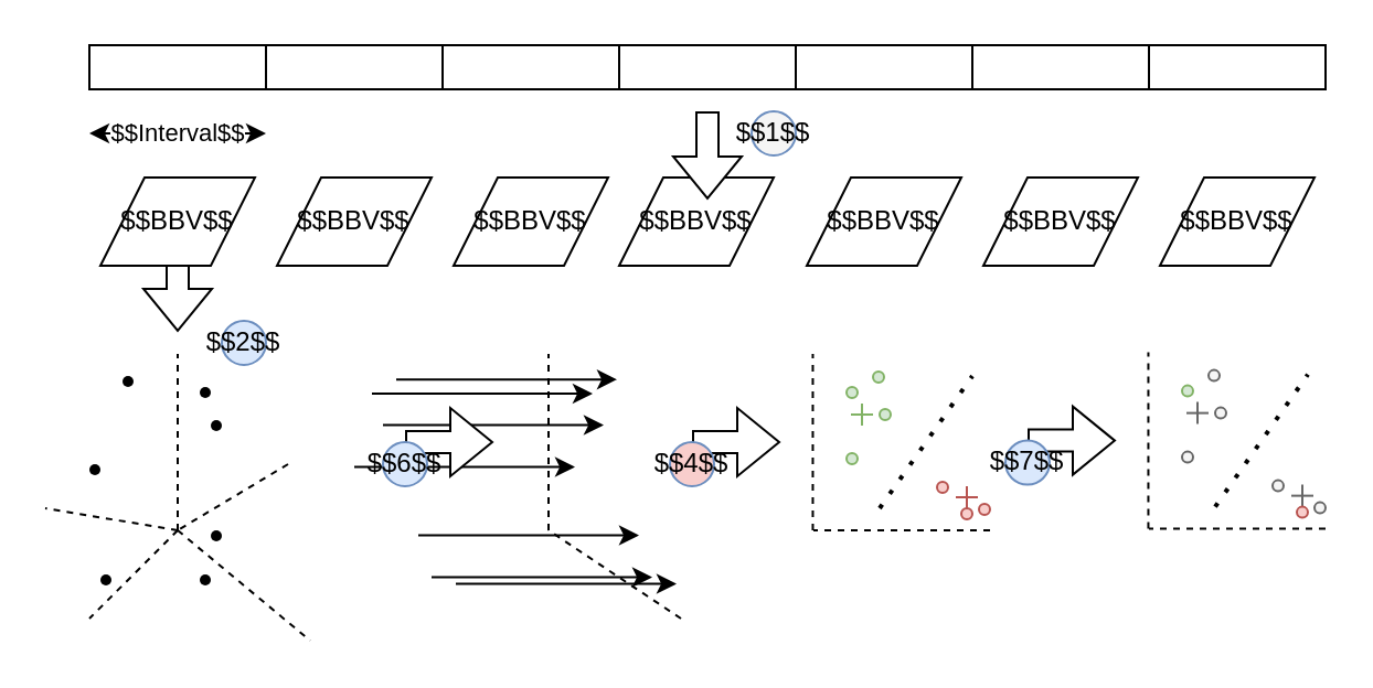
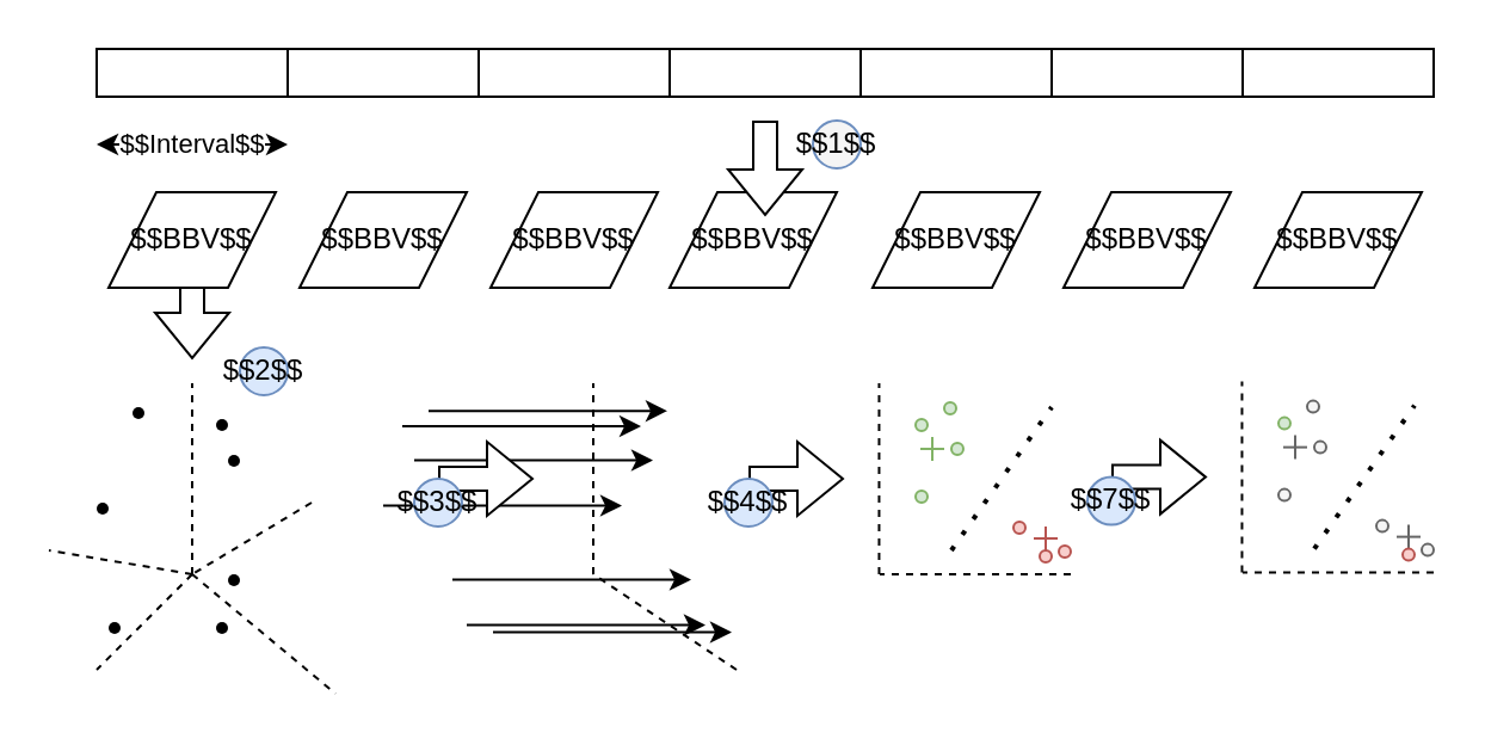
  <mxCell id="0" />
  <mxCell id="1" parent="0" />
  <mxCell id="2" value="" style="endArrow=none;html=1;rounded=0;fillColor=#f5f5f5;strokeColor=#666666;" edge="1" parent="1"><mxGeometry width="50" height="50" relative="1" as="geometry"><mxPoint x="589.5" y="229.31" as="sourcePoint" /><mxPoint x="589.5" y="219.31" as="targetPoint" /></mxGeometry></mxCell>
  <mxCell id="3" value="" style="shape=flexArrow;endArrow=classic;html=1;rounded=0;fillColor=default;" edge="1" parent="1"><mxGeometry width="50" height="50" relative="1" as="geometry"><mxPoint x="80" y="110" as="sourcePoint" /><mxPoint x="80" y="150" as="targetPoint" /></mxGeometry></mxCell>
  <mxCell id="4" value="$$2$$" style="ellipse;whiteSpace=wrap;html=1;aspect=fixed;fillColor=#dae8fc;strokeColor=#6c8ebf;" vertex="1" parent="1"><mxGeometry x="100" y="145" width="20" height="20" as="geometry" /></mxCell>
  <mxCell id="5" value="" style="rounded=0;whiteSpace=wrap;html=1;" vertex="1" parent="1"><mxGeometry x="40" y="20" width="80" height="20" as="geometry" /></mxCell>
  <mxCell id="6" value="" style="rounded=0;whiteSpace=wrap;html=1;" vertex="1" parent="1"><mxGeometry x="120" y="20" width="80" height="20" as="geometry" /></mxCell>
  <mxCell id="7" value="" style="rounded=0;whiteSpace=wrap;html=1;" vertex="1" parent="1"><mxGeometry x="200" y="20" width="80" height="20" as="geometry" /></mxCell>
  <mxCell id="8" value="" style="rounded=0;whiteSpace=wrap;html=1;" vertex="1" parent="1"><mxGeometry x="280" y="20" width="80" height="20" as="geometry" /></mxCell>
  <mxCell id="9" value="" style="rounded=0;whiteSpace=wrap;html=1;" vertex="1" parent="1"><mxGeometry x="360" y="20" width="80" height="20" as="geometry" /></mxCell>
  <mxCell id="10" value="" style="rounded=0;whiteSpace=wrap;html=1;" vertex="1" parent="1"><mxGeometry x="440" y="20" width="80" height="20" as="geometry" /></mxCell>
  <mxCell id="11" value="" style="rounded=0;whiteSpace=wrap;html=1;" vertex="1" parent="1"><mxGeometry x="520" y="20" width="80" height="20" as="geometry" /></mxCell>
  <mxCell id="12" value="$$Interval$$" style="endArrow=classic;startArrow=classic;html=1;rounded=0;" edge="1" parent="1"><mxGeometry width="50" height="50" relative="1" as="geometry"><mxPoint x="40" y="60" as="sourcePoint" /><mxPoint x="120" y="60" as="targetPoint" /></mxGeometry></mxCell>
  <mxCell id="13" value="$$BBV$$" style="shape=parallelogram;perimeter=parallelogramPerimeter;whiteSpace=wrap;html=1;fixedSize=1;" vertex="1" parent="1"><mxGeometry x="45" y="80" width="70" height="40" as="geometry" /></mxCell>
  <mxCell id="14" value="$$BBV$$" style="shape=parallelogram;perimeter=parallelogramPerimeter;whiteSpace=wrap;html=1;fixedSize=1;" vertex="1" parent="1"><mxGeometry x="125" y="80" width="70" height="40" as="geometry" /></mxCell>
  <mxCell id="15" value="$$BBV$$" style="shape=parallelogram;perimeter=parallelogramPerimeter;whiteSpace=wrap;html=1;fixedSize=1;" vertex="1" parent="1"><mxGeometry x="205" y="80" width="70" height="40" as="geometry" /></mxCell>
  <mxCell id="16" value="$$BBV$$" style="shape=parallelogram;perimeter=parallelogramPerimeter;whiteSpace=wrap;html=1;fixedSize=1;" vertex="1" parent="1"><mxGeometry x="280" y="80" width="70" height="40" as="geometry" /></mxCell>
  <mxCell id="17" value="" style="shape=flexArrow;endArrow=classic;html=1;rounded=0;fillColor=default;" edge="1" parent="1"><mxGeometry width="50" height="50" relative="1" as="geometry"><mxPoint x="320" y="50" as="sourcePoint" /><mxPoint x="320" y="90" as="targetPoint" /></mxGeometry></mxCell>
  <mxCell id="18" value="$$BBV$$" style="shape=parallelogram;perimeter=parallelogramPerimeter;whiteSpace=wrap;html=1;fixedSize=1;" vertex="1" parent="1"><mxGeometry x="365" y="80" width="70" height="40" as="geometry" /></mxCell>
  <mxCell id="19" value="$$BBV$$" style="shape=parallelogram;perimeter=parallelogramPerimeter;whiteSpace=wrap;html=1;fixedSize=1;" vertex="1" parent="1"><mxGeometry x="445" y="80" width="70" height="40" as="geometry" /></mxCell>
  <mxCell id="20" value="$$BBV$$" style="shape=parallelogram;perimeter=parallelogramPerimeter;whiteSpace=wrap;html=1;fixedSize=1;" vertex="1" parent="1"><mxGeometry x="525" y="80" width="70" height="40" as="geometry" /></mxCell>
  <mxCell id="21" value="$$1$$" style="ellipse;whiteSpace=wrap;html=1;aspect=fixed;fillColor=#f5f5f5;strokeColor=#6c8ebf;" vertex="1" parent="1"><mxGeometry x="340" y="50" width="20" height="20" as="geometry" /></mxCell>
  <mxCell id="22" value="" style="endArrow=none;dashed=1;html=1;rounded=0;" edge="1" parent="1"><mxGeometry width="50" height="50" relative="1" as="geometry"><mxPoint x="80" y="240" as="sourcePoint" /><mxPoint x="80" y="160" as="targetPoint" /></mxGeometry></mxCell>
  <mxCell id="23" value="" style="endArrow=none;dashed=1;html=1;rounded=0;" edge="1" parent="1"><mxGeometry width="50" height="50" relative="1" as="geometry"><mxPoint x="80" y="240" as="sourcePoint" /><mxPoint x="40" y="280" as="targetPoint" /></mxGeometry></mxCell>
  <mxCell id="24" value="" style="endArrow=none;dashed=1;html=1;rounded=0;" edge="1" parent="1"><mxGeometry width="50" height="50" relative="1" as="geometry"><mxPoint x="80" y="240" as="sourcePoint" /><mxPoint x="140" y="290" as="targetPoint" /></mxGeometry></mxCell>
  <mxCell id="25" value="" style="endArrow=none;dashed=1;html=1;rounded=0;" edge="1" parent="1"><mxGeometry width="50" height="50" relative="1" as="geometry"><mxPoint x="80" y="240" as="sourcePoint" /><mxPoint x="20" y="230" as="targetPoint" /></mxGeometry></mxCell>
  <mxCell id="26" value="" style="endArrow=none;dashed=1;html=1;rounded=0;" edge="1" parent="1"><mxGeometry width="50" height="50" relative="1" as="geometry"><mxPoint x="130" y="210" as="sourcePoint" /><mxPoint x="80" y="240" as="targetPoint" /></mxGeometry></mxCell>
  <mxCell id="27" value="" style="ellipse;whiteSpace=wrap;html=1;strokeColor=none;fillColor=#000000;" vertex="1" parent="1"><mxGeometry x="55" y="170" width="5" height="5" as="geometry" /></mxCell>
  <mxCell id="28" value="" style="ellipse;whiteSpace=wrap;html=1;strokeColor=none;fillColor=#000000;" vertex="1" parent="1"><mxGeometry x="45" y="260" width="5" height="5" as="geometry" /></mxCell>
  <mxCell id="29" value="" style="ellipse;whiteSpace=wrap;html=1;strokeColor=none;fillColor=#000000;" vertex="1" parent="1"><mxGeometry x="40" y="210" width="5" height="5" as="geometry" /></mxCell>
  <mxCell id="30" value="" style="ellipse;whiteSpace=wrap;html=1;strokeColor=none;fillColor=#000000;" vertex="1" parent="1"><mxGeometry x="90" y="175" width="5" height="5" as="geometry" /></mxCell>
  <mxCell id="31" value="" style="ellipse;whiteSpace=wrap;html=1;strokeColor=none;fillColor=#000000;" vertex="1" parent="1"><mxGeometry x="95" y="190" width="5" height="5" as="geometry" /></mxCell>
  <mxCell id="32" value="" style="ellipse;whiteSpace=wrap;html=1;strokeColor=none;fillColor=#000000;" vertex="1" parent="1"><mxGeometry x="90" y="260" width="5" height="5" as="geometry" /></mxCell>
  <mxCell id="33" value="" style="ellipse;whiteSpace=wrap;html=1;strokeColor=none;fillColor=#000000;" vertex="1" parent="1"><mxGeometry x="95" y="240" width="5" height="5" as="geometry" /></mxCell>
  <mxCell id="34" value="" style="endArrow=none;dashed=1;html=1;rounded=0;" edge="1" parent="1"><mxGeometry width="50" height="50" relative="1" as="geometry"><mxPoint x="248" y="240" as="sourcePoint" /><mxPoint x="248" y="160" as="targetPoint" /></mxGeometry></mxCell>
  <mxCell id="35" value="" style="endArrow=none;dashed=1;html=1;rounded=0;" edge="1" parent="1"><mxGeometry width="50" height="50" relative="1" as="geometry"><mxPoint x="308" y="280" as="sourcePoint" /><mxPoint x="248" y="240" as="targetPoint" /></mxGeometry></mxCell>
  <mxCell id="36" value="" style="endArrow=classic;html=1;rounded=0;" edge="1" parent="1"><mxGeometry width="50" height="50" relative="1" as="geometry"><mxPoint x="168" y="178" as="sourcePoint" /><mxPoint x="268" y="178" as="targetPoint" /></mxGeometry></mxCell>
  <mxCell id="37" value="" style="endArrow=classic;html=1;rounded=0;" edge="1" parent="1"><mxGeometry width="50" height="50" relative="1" as="geometry"><mxPoint x="179" y="171.6" as="sourcePoint" /><mxPoint x="279" y="171.6" as="targetPoint" /></mxGeometry></mxCell>
  <mxCell id="38" value="" style="endArrow=classic;html=1;rounded=0;" edge="1" parent="1"><mxGeometry width="50" height="50" relative="1" as="geometry"><mxPoint x="173" y="192.3" as="sourcePoint" /><mxPoint x="273" y="192.3" as="targetPoint" /></mxGeometry></mxCell>
  <mxCell id="39" value="" style="endArrow=classic;html=1;rounded=0;" edge="1" parent="1"><mxGeometry width="50" height="50" relative="1" as="geometry"><mxPoint x="160" y="211.3" as="sourcePoint" /><mxPoint x="260" y="211.3" as="targetPoint" /></mxGeometry></mxCell>
  <mxCell id="40" value="" style="endArrow=classic;html=1;rounded=0;" edge="1" parent="1"><mxGeometry width="50" height="50" relative="1" as="geometry"><mxPoint x="189" y="242.28" as="sourcePoint" /><mxPoint x="289" y="242.28" as="targetPoint" /></mxGeometry></mxCell>
  <mxCell id="41" value="" style="endArrow=classic;html=1;rounded=0;" edge="1" parent="1"><mxGeometry width="50" height="50" relative="1" as="geometry"><mxPoint x="195" y="261.28" as="sourcePoint" /><mxPoint x="295" y="261.28" as="targetPoint" /></mxGeometry></mxCell>
  <mxCell id="42" value="" style="endArrow=classic;html=1;rounded=0;" edge="1" parent="1"><mxGeometry width="50" height="50" relative="1" as="geometry"><mxPoint x="206" y="264.28" as="sourcePoint" /><mxPoint x="306" y="264.28" as="targetPoint" /></mxGeometry></mxCell>
  <mxCell id="43" value="" style="shape=flexArrow;endArrow=classic;html=1;rounded=0;fillColor=default;" edge="1" parent="1"><mxGeometry width="50" height="50" relative="1" as="geometry"><mxPoint x="182.996" y="200" as="sourcePoint" /><mxPoint x="223" y="200" as="targetPoint" /></mxGeometry></mxCell>
- <mxCell id="44" value="$$6$$" style="ellipse;whiteSpace=wrap;html=1;aspect=fixed;fillColor=#dae8fc;strokeColor=#6c8ebf;" vertex="1" parent="1"><mxGeometry x="173" y="200" width="20" height="20" as="geometry" /></mxCell>
+ <mxCell id="44" value="$$3$$" style="ellipse;whiteSpace=wrap;html=1;aspect=fixed;fillColor=#dae8fc;strokeColor=#6c8ebf;" vertex="1" parent="1"><mxGeometry x="173" y="200" width="20" height="20" as="geometry" /></mxCell>
  <mxCell id="45" value="" style="endArrow=none;dashed=1;html=1;rounded=0;" edge="1" parent="1"><mxGeometry width="50" height="50" relative="1" as="geometry"><mxPoint x="367.73" y="240" as="sourcePoint" /><mxPoint x="367.73" y="160" as="targetPoint" /></mxGeometry></mxCell>
  <mxCell id="46" value="" style="endArrow=none;dashed=1;html=1;rounded=0;" edge="1" parent="1"><mxGeometry width="50" height="50" relative="1" as="geometry"><mxPoint x="448" y="240" as="sourcePoint" /><mxPoint x="368" y="240" as="targetPoint" /></mxGeometry></mxCell>
  <mxCell id="47" value="" style="ellipse;whiteSpace=wrap;html=1;strokeColor=#82b366;fillColor=#d5e8d4;" vertex="1" parent="1"><mxGeometry x="395" y="168" width="5" height="5" as="geometry" /></mxCell>
  <mxCell id="48" value="" style="ellipse;whiteSpace=wrap;html=1;strokeColor=#82b366;fillColor=#d5e8d4;" vertex="1" parent="1"><mxGeometry x="383" y="175" width="5" height="5" as="geometry" /></mxCell>
  <mxCell id="49" value="" style="ellipse;whiteSpace=wrap;html=1;strokeColor=#82b366;fillColor=#d5e8d4;" vertex="1" parent="1"><mxGeometry x="398" y="185" width="5" height="5" as="geometry" /></mxCell>
  <mxCell id="50" value="" style="ellipse;whiteSpace=wrap;html=1;strokeColor=#82b366;fillColor=#d5e8d4;" vertex="1" parent="1"><mxGeometry x="383" y="205" width="5" height="5" as="geometry" /></mxCell>
  <mxCell id="51" value="" style="ellipse;whiteSpace=wrap;html=1;strokeColor=#b85450;fillColor=#f8cecc;" vertex="1" parent="1"><mxGeometry x="424" y="218" width="5" height="5" as="geometry" /></mxCell>
  <mxCell id="52" value="" style="ellipse;whiteSpace=wrap;html=1;strokeColor=#b85450;fillColor=#f8cecc;" vertex="1" parent="1"><mxGeometry x="435" y="230" width="5" height="5" as="geometry" /></mxCell>
  <mxCell id="53" value="" style="ellipse;whiteSpace=wrap;html=1;strokeColor=#b85450;fillColor=#f8cecc;" vertex="1" parent="1"><mxGeometry x="443" y="228" width="5" height="5" as="geometry" /></mxCell>
  <mxCell id="54" value="" style="endArrow=none;html=1;rounded=0;fillColor=#d5e8d4;strokeColor=#82b366;" edge="1" parent="1"><mxGeometry width="50" height="50" relative="1" as="geometry"><mxPoint x="395" y="187.5" as="sourcePoint" /><mxPoint x="385" y="187.5" as="targetPoint" /></mxGeometry></mxCell>
  <mxCell id="55" value="" style="endArrow=none;html=1;rounded=0;fillColor=#d5e8d4;strokeColor=#82b366;" edge="1" parent="1"><mxGeometry width="50" height="50" relative="1" as="geometry"><mxPoint x="390" y="192.5" as="sourcePoint" /><mxPoint x="390" y="182.5" as="targetPoint" /></mxGeometry></mxCell>
  <mxCell id="56" value="" style="endArrow=none;html=1;rounded=0;fillColor=#f8cecc;strokeColor=#b85450;" edge="1" parent="1"><mxGeometry width="50" height="50" relative="1" as="geometry"><mxPoint x="437.5" y="230" as="sourcePoint" /><mxPoint x="437.5" y="220" as="targetPoint" /></mxGeometry></mxCell>
  <mxCell id="57" value="" style="endArrow=none;html=1;rounded=0;fillColor=#f8cecc;strokeColor=#b85450;" edge="1" parent="1"><mxGeometry width="50" height="50" relative="1" as="geometry"><mxPoint x="442.5" y="225" as="sourcePoint" /><mxPoint x="432.5" y="225" as="targetPoint" /></mxGeometry></mxCell>
  <mxCell id="58" value="" style="endArrow=none;dashed=1;html=1;dashPattern=1 3;strokeWidth=2;rounded=0;" edge="1" parent="1"><mxGeometry width="50" height="50" relative="1" as="geometry"><mxPoint x="398" y="230" as="sourcePoint" /><mxPoint x="440" y="170" as="targetPoint" /></mxGeometry></mxCell>
  <mxCell id="59" value="" style="shape=flexArrow;endArrow=classic;html=1;rounded=0;fillColor=default;" edge="1" parent="1"><mxGeometry width="50" height="50" relative="1" as="geometry"><mxPoint x="312.996" y="200" as="sourcePoint" /><mxPoint x="353" y="200" as="targetPoint" /></mxGeometry></mxCell>
- <mxCell id="60" value="$$4$$" style="ellipse;whiteSpace=wrap;html=1;aspect=fixed;fillColor=#f8cecc;strokeColor=#6c8ebf;" vertex="1" parent="1"><mxGeometry x="303" y="200" width="20" height="20" as="geometry" /></mxCell>
+ <mxCell id="60" value="$$4$$" style="ellipse;whiteSpace=wrap;html=1;aspect=fixed;fillColor=#dae8fc;strokeColor=#6c8ebf;" vertex="1" parent="1"><mxGeometry x="303" y="200" width="20" height="20" as="geometry" /></mxCell>
  <mxCell id="61" value="" style="endArrow=none;dashed=1;html=1;rounded=0;" edge="1" parent="1"><mxGeometry width="50" height="50" relative="1" as="geometry"><mxPoint x="519.73" y="239.31" as="sourcePoint" /><mxPoint x="519.73" y="159.31" as="targetPoint" /></mxGeometry></mxCell>
  <mxCell id="62" value="" style="endArrow=none;dashed=1;html=1;rounded=0;" edge="1" parent="1"><mxGeometry width="50" height="50" relative="1" as="geometry"><mxPoint x="600" y="239.31" as="sourcePoint" /><mxPoint x="520" y="239.31" as="targetPoint" /></mxGeometry></mxCell>
  <mxCell id="63" value="" style="ellipse;whiteSpace=wrap;html=1;strokeColor=#666666;fillColor=#f5f5f5;fontColor=#333333;" vertex="1" parent="1"><mxGeometry x="547" y="167.31" width="5" height="5" as="geometry" /></mxCell>
  <mxCell id="64" value="" style="ellipse;whiteSpace=wrap;html=1;strokeColor=#82b366;fillColor=#d5e8d4;" vertex="1" parent="1"><mxGeometry x="535" y="174.31" width="5" height="5" as="geometry" /></mxCell>
  <mxCell id="65" value="" style="ellipse;whiteSpace=wrap;html=1;strokeColor=#666666;fillColor=#f5f5f5;fontColor=#333333;" vertex="1" parent="1"><mxGeometry x="550" y="184.31" width="5" height="5" as="geometry" /></mxCell>
  <mxCell id="66" value="" style="ellipse;whiteSpace=wrap;html=1;strokeColor=#666666;fillColor=#f5f5f5;fontColor=#333333;" vertex="1" parent="1"><mxGeometry x="535" y="204.31" width="5" height="5" as="geometry" /></mxCell>
  <mxCell id="67" value="" style="ellipse;whiteSpace=wrap;html=1;strokeColor=#666666;fillColor=#f5f5f5;fontColor=#333333;" vertex="1" parent="1"><mxGeometry x="576" y="217.31" width="5" height="5" as="geometry" /></mxCell>
  <mxCell id="68" value="" style="ellipse;whiteSpace=wrap;html=1;strokeColor=#b85450;fillColor=#f8cecc;" vertex="1" parent="1"><mxGeometry x="587" y="229.31" width="5" height="5" as="geometry" /></mxCell>
  <mxCell id="69" value="" style="ellipse;whiteSpace=wrap;html=1;strokeColor=#666666;fillColor=#f5f5f5;fontColor=#333333;" vertex="1" parent="1"><mxGeometry x="595" y="227.31" width="5" height="5" as="geometry" /></mxCell>
  <mxCell id="70" value="" style="endArrow=none;html=1;rounded=0;fillColor=#f5f5f5;strokeColor=#666666;" edge="1" parent="1"><mxGeometry width="50" height="50" relative="1" as="geometry"><mxPoint x="547" y="186.81" as="sourcePoint" /><mxPoint x="537" y="186.81" as="targetPoint" /></mxGeometry></mxCell>
  <mxCell id="71" value="" style="endArrow=none;html=1;rounded=0;fillColor=#f5f5f5;strokeColor=#666666;" edge="1" parent="1"><mxGeometry width="50" height="50" relative="1" as="geometry"><mxPoint x="542" y="191.81" as="sourcePoint" /><mxPoint x="542" y="181.81" as="targetPoint" /></mxGeometry></mxCell>
  <mxCell id="72" value="" style="endArrow=none;html=1;rounded=0;fillColor=#f5f5f5;strokeColor=#666666;" edge="1" parent="1"><mxGeometry width="50" height="50" relative="1" as="geometry"><mxPoint x="594.5" y="224.31" as="sourcePoint" /><mxPoint x="584.5" y="224.31" as="targetPoint" /></mxGeometry></mxCell>
  <mxCell id="73" value="" style="endArrow=none;dashed=1;html=1;dashPattern=1 3;strokeWidth=2;rounded=0;" edge="1" parent="1"><mxGeometry width="50" height="50" relative="1" as="geometry"><mxPoint x="550" y="229.31" as="sourcePoint" /><mxPoint x="592" y="169.31" as="targetPoint" /></mxGeometry></mxCell>
  <mxCell id="74" value="" style="shape=flexArrow;endArrow=classic;html=1;rounded=0;fillColor=default;" edge="1" parent="1"><mxGeometry width="50" height="50" relative="1" as="geometry"><mxPoint x="464.996" y="199.31" as="sourcePoint" /><mxPoint x="505" y="199.31" as="targetPoint" /></mxGeometry></mxCell>
  <mxCell id="75" value="$$7$$" style="ellipse;whiteSpace=wrap;html=1;aspect=fixed;fillColor=#dae8fc;strokeColor=#6c8ebf;" vertex="1" parent="1"><mxGeometry x="455" y="199.31" width="20" height="20" as="geometry" /></mxCell>
